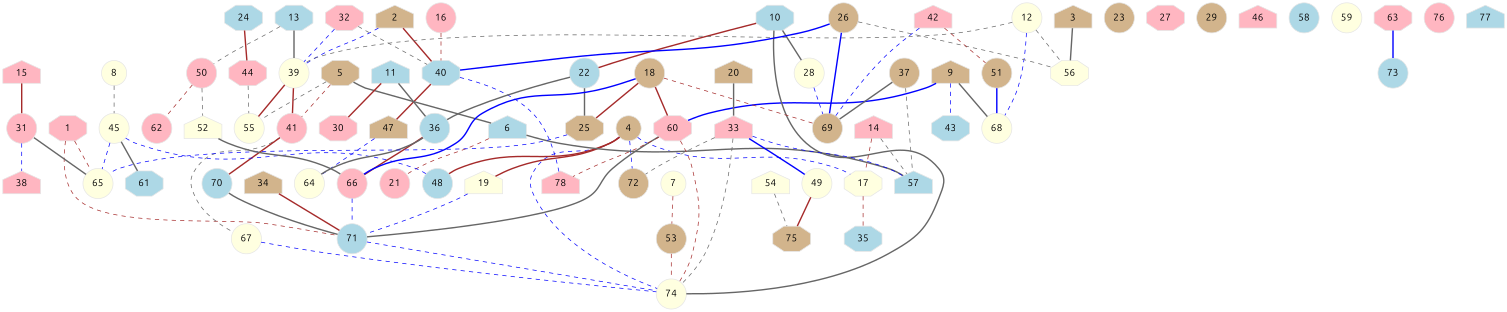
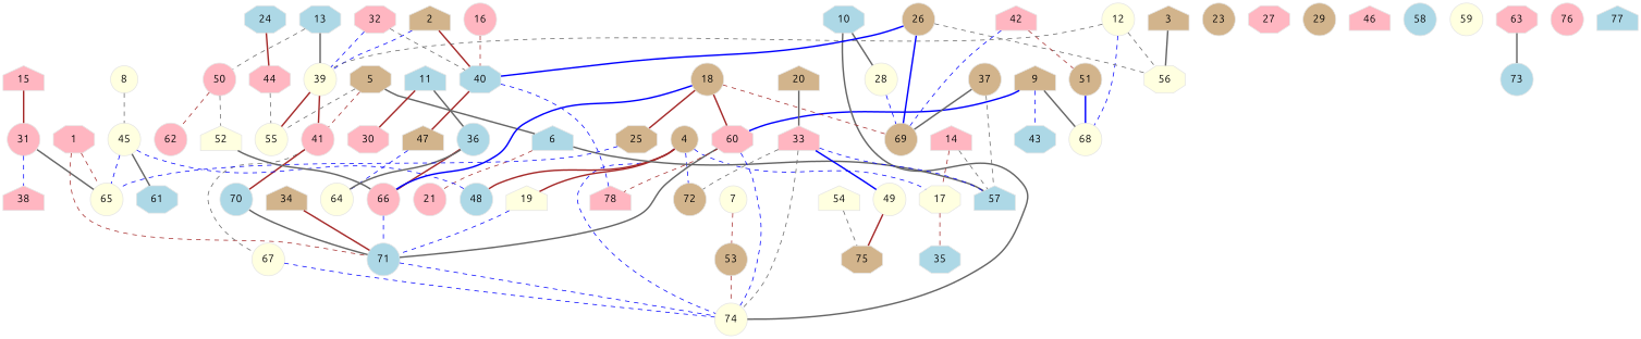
  graph {
    fontname=Ubuntu
    node [color=gray90 fillcolor=lightpink fontname=Ubuntu shape=circle style=filled]
    edge [color=gray40 fontname=Ubuntu style=dashed]
    1 [shape=octagon]
    65 [fillcolor=lightyellow]
    71 [fillcolor=lightblue]
    74 [fillcolor=lightyellow]
    2 [fillcolor=tan shape=house]
    39 [fillcolor=lightyellow]
    40 [fillcolor=lightblue shape=octagon]
    41
    55 [fillcolor=lightyellow]
    47 [fillcolor=tan shape=house]
    78 [shape=house]
    3 [fillcolor=tan shape=house]
    56 [fillcolor=lightyellow shape=octagon]
    4 [fillcolor=tan]
    17 [fillcolor=lightyellow shape=octagon]
    19 [fillcolor=lightyellow shape=house]
    48 [fillcolor=lightblue]
    72 [fillcolor=tan]
    35 [fillcolor=lightblue shape=octagon]
    5 [fillcolor=tan shape=octagon]
    6 [fillcolor=lightblue shape=house]
    21
    57 [fillcolor=lightblue shape=house]
    67 [fillcolor=lightyellow]
    70 [fillcolor=lightblue]
    7 [fillcolor=lightyellow]
    53 [fillcolor=tan]
    8 [fillcolor=lightyellow]
    45 [fillcolor=lightyellow]
    61 [fillcolor=lightblue shape=octagon]
    9 [fillcolor=tan shape=house]
    43 [fillcolor=lightblue shape=octagon]
    60 [shape=octagon]
    68 [fillcolor=lightyellow]
    10 [fillcolor=lightblue shape=octagon]
-   22 [fillcolor=lightblue]
    28 [fillcolor=lightyellow]
    36 [fillcolor=lightblue]
    25 [fillcolor=tan shape=octagon]
    69 [fillcolor=tan]
    11 [fillcolor=lightblue shape=house]
    30 [shape=octagon]
    66
    64 [fillcolor=lightyellow]
    12 [fillcolor=lightyellow]
    13 [fillcolor=lightblue shape=octagon]
    50
    52 [fillcolor=lightyellow shape=house]
    62
    14 [shape=house]
    15 [shape=house]
    31
    38 [shape=house]
    16
    18 [fillcolor=tan]
    37 [fillcolor=tan]
    20 [fillcolor=tan shape=house]
    33 [shape=house]
    49 [fillcolor=lightyellow]
    23 [fillcolor=tan]
    24 [fillcolor=lightblue shape=octagon]
    44 [shape=octagon]
    26 [fillcolor=tan]
    27 [shape=octagon]
    29 [fillcolor=tan]
    32 [shape=octagon]
    75 [fillcolor=tan shape=octagon]
    34 [fillcolor=tan shape=house]
    42 [shape=house]
    51 [fillcolor=tan]
    46 [shape=house]
    54 [fillcolor=lightyellow shape=house]
    58 [fillcolor=lightblue]
    59 [fillcolor=lightyellow]
    63 [shape=octagon]
    73 [fillcolor=lightblue]
    76
    77 [fillcolor=lightblue shape=house]
    1 -- 65 [color=brown]
    1 -- 71 [color=brown]
    71 -- 74 [color=blue]
    2 -- 39 [color=blue]
    2 -- 40 [color=brown style=bold]
    39 -- 41 [color=brown style=bold]
    39 -- 55 [color=brown style=bold]
    40 -- 47 [color=brown style=bold]
    40 -- 78 [color=blue]
    41 -- 67
    41 -- 70 [color=brown style=bold]
    47 -- 64 [color=blue]
    3 -- 56 [style=bold]
    4 -- 74 [color=blue]
    4 -- 17 [color=blue]
    4 -- 19 [color=brown style=bold]
    4 -- 48 [color=brown style=bold]
    4 -- 72 [color=blue]
    17 -- 35 [color=brown]
    19 -- 71 [color=blue]
    5 -- 41 [color=brown]
    5 -- 55
    5 -- 6 [style=bold]
    6 -- 21 [color=brown]
    6 -- 57 [style=bold]
    67 -- 74 [color=blue]
    70 -- 71 [style=bold]
    7 -- 53 [color=brown]
    53 -- 74 [color=brown]
    8 -- 45
    45 -- 65 [color=blue]
    45 -- 48 [color=blue]
    45 -- 61 [style=bold]
    9 -- 43 [color=blue]
    9 -- 60 [color=blue style=bold]
    9 -- 68 [style=bold]
    60 -- 71 [style=bold]
-   60 -- 74 [color=brown]
+   60 -- 74 [color=blue]
    60 -- 78 [color=brown]
    10 -- 74 [style=bold]
-   10 -- 22 [color=brown style=bold]
    10 -- 28 [style=bold]
-   22 -- 36 [style=bold]
-   22 -- 25 [style=bold]
    28 -- 69 [color=blue]
    36 -- 66 [color=brown style=bold]
    36 -- 64 [style=bold]
    25 -- 65 [color=blue]
    11 -- 36 [style=bold]
    11 -- 30 [color=brown style=bold]
    66 -- 71 [color=blue]
    12 -- 39
    12 -- 56
    12 -- 68 [color=blue]
    13 -- 39 [style=bold]
    13 -- 50
    50 -- 52
    50 -- 62 [color=brown]
    52 -- 66 [style=bold]
    14 -- 17 [color=brown]
    14 -- 57
    15 -- 31 [color=brown style=bold]
    31 -- 65 [style=bold]
    31 -- 38 [color=blue]
    16 -- 40 [color=brown]
    18 -- 60 [color=brown style=bold]
    18 -- 25 [color=brown style=bold]
    18 -- 69 [color=brown]
    18 -- 66 [color=blue style=bold]
    37 -- 57
    37 -- 69 [style=bold]
    20 -- 33 [style=bold]
    33 -- 74
    33 -- 72
    33 -- 57 [color=blue]
    33 -- 49 [color=blue style=bold]
    49 -- 75 [color=brown style=bold]
    24 -- 44 [color=brown style=bold]
    44 -- 55
    26 -- 40 [color=blue style=bold]
    26 -- 56
    26 -- 69 [color=blue style=bold]
    32 -- 39 [color=blue]
    32 -- 40
    34 -- 71 [color=brown style=bold]
    42 -- 69 [color=blue]
    42 -- 51 [color=brown]
    51 -- 68 [color=blue style=bold]
    54 -- 75
-   63 -- 73 [color=blue style=bold]
+   63 -- 73 [style=bold]
  }
